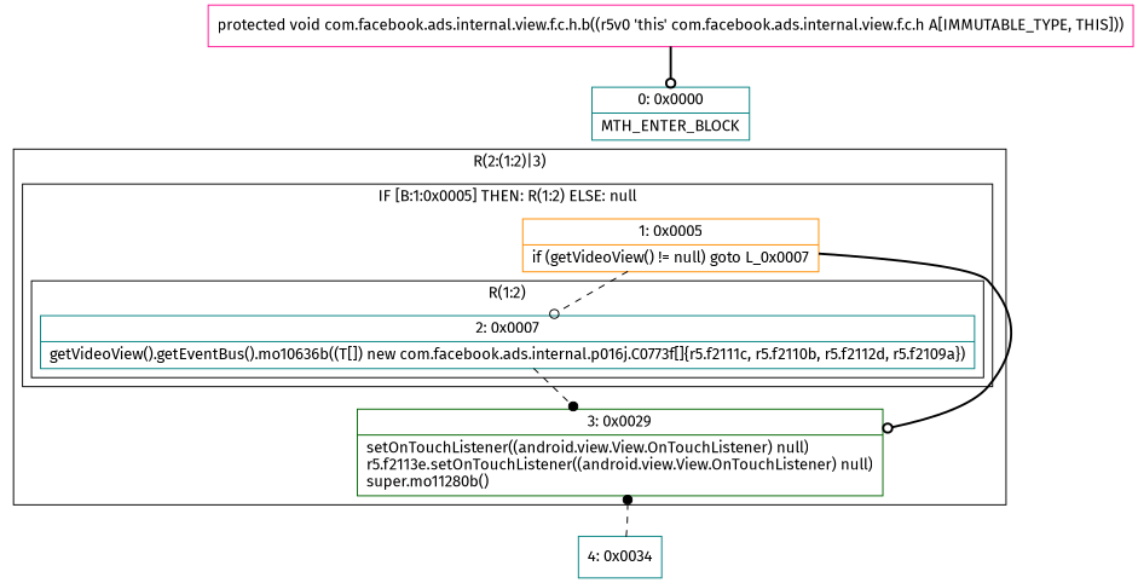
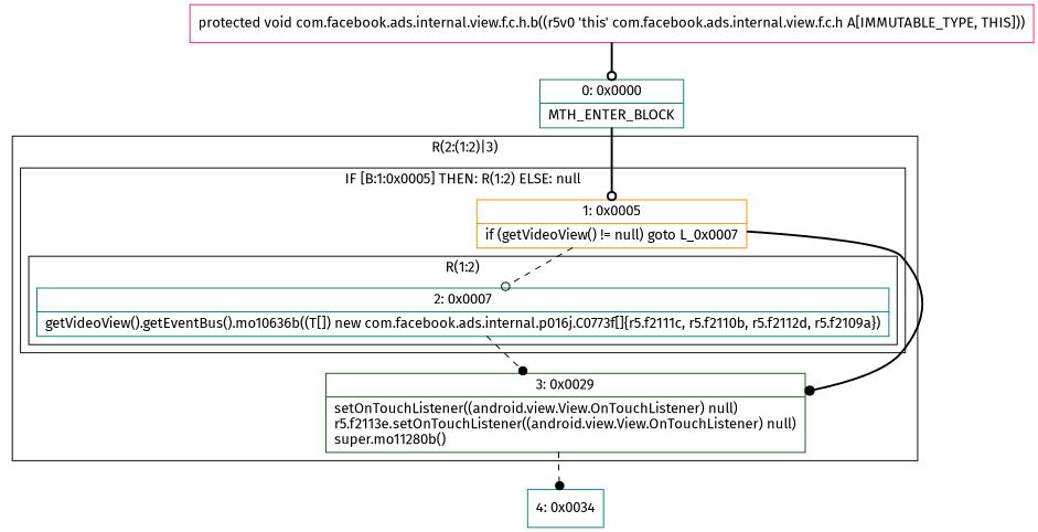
  digraph {
    fontname="Fira Sans"
    node [color=teal fontname="Fira Sans" shape=record]
    edge [arrowhead=odot fontname="Fira Sans" style=dashed]
    n1 [label="{2\:\ 0x0007|getVideoView().getEventBus().mo10636b((T[]) new com.facebook.ads.internal.p016j.C0773f[]\{r5.f2111c, r5.f2110b, r5.f2112d, r5.f2109a\})\l}"]
    n2 [color=darkorange label="{1\:\ 0x0005|if (getVideoView() != null) goto L_0x0007\l}"]
    n3 [color=darkgreen label="{3\:\ 0x0029|setOnTouchListener((android.view.View.OnTouchListener) null)\lr5.f2113e.setOnTouchListener((android.view.View.OnTouchListener) null)\lsuper.mo11280b()\l}"]
    n4 [label="{4\:\ 0x0034}"]
    n5 [label="{0\:\ 0x0000|MTH_ENTER_BLOCK\l}"]
    n6 [color=deeppink label="{protected void com.facebook.ads.internal.view.f.c.h.b((r5v0 'this' com.facebook.ads.internal.view.f.c.h A[IMMUTABLE_TYPE, THIS])) }"]
    subgraph cluster_1 {
      label="R(2:(1:2)|3)"
      n3
      subgraph cluster_2 {
        label="IF [B:1:0x0005] THEN: R(1:2) ELSE: null"
        n2
        subgraph cluster_3 {
          label="R(1:2)"
          n1
        }
      }
    }
    n1 -> n3 [arrowhead=dot]
    n2 -> n1
-   n2 -> n3 [style=bold]
-   n4 -> n3 [arrowhead=dot]
+   n2 -> n3 [arrowhead=dot style=bold]
+   n3 -> n4 [arrowhead=dot]
+   n5 -> n2 [style=bold]
    n6 -> n5 [style=bold]
  }
